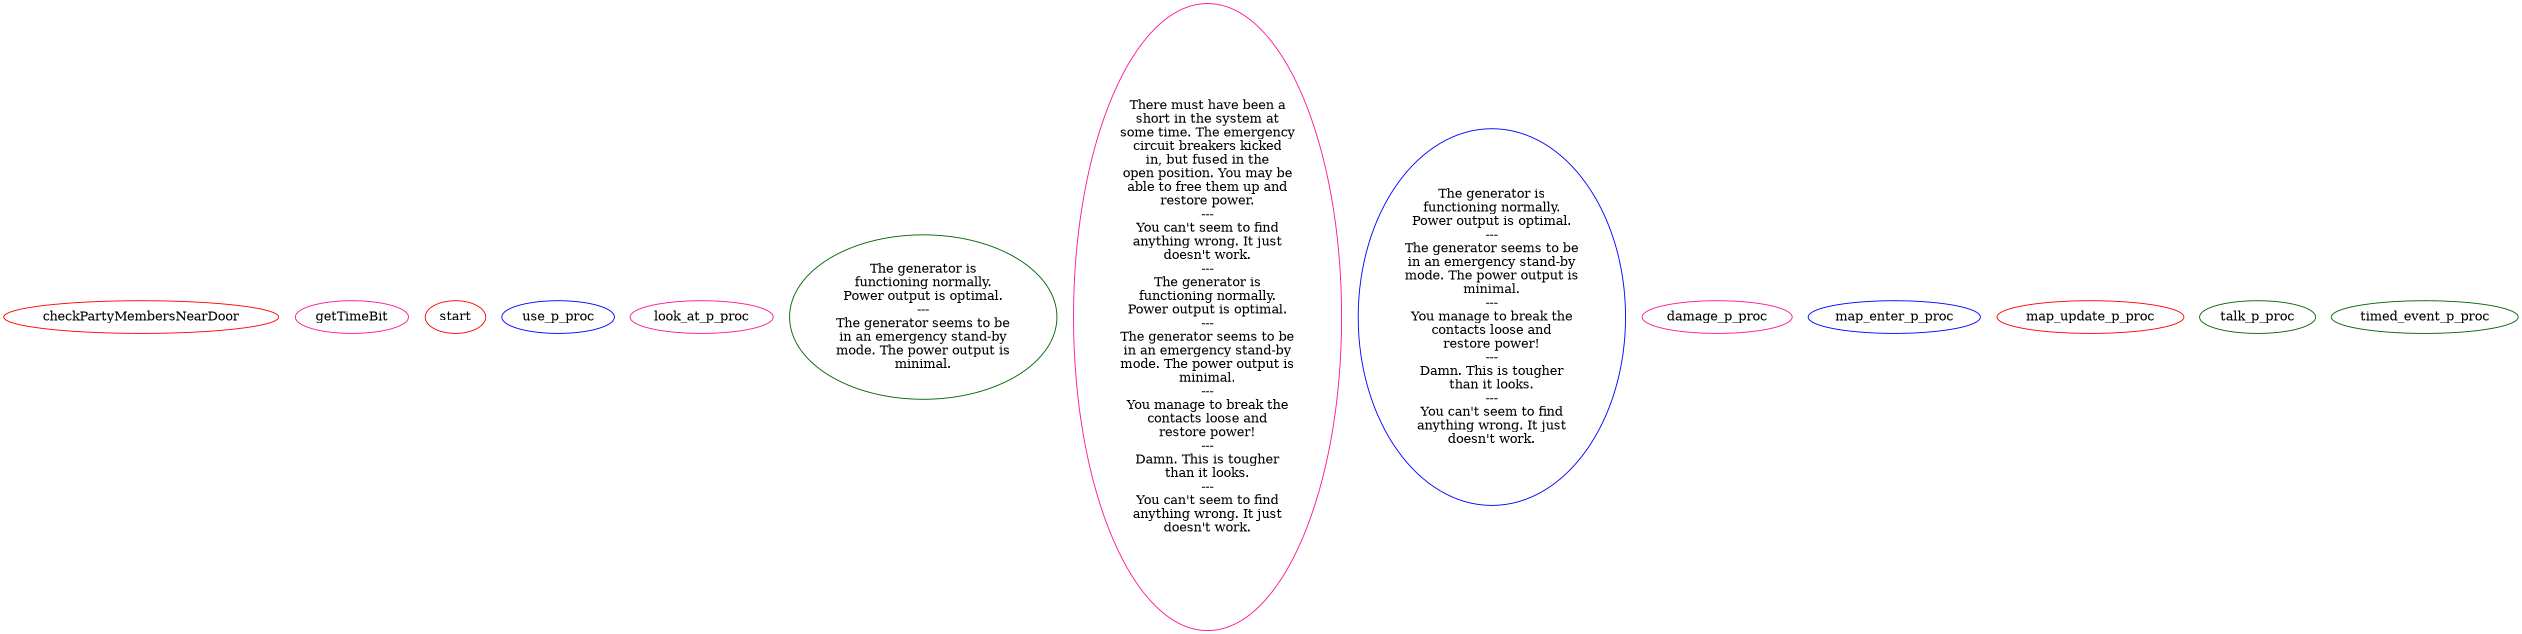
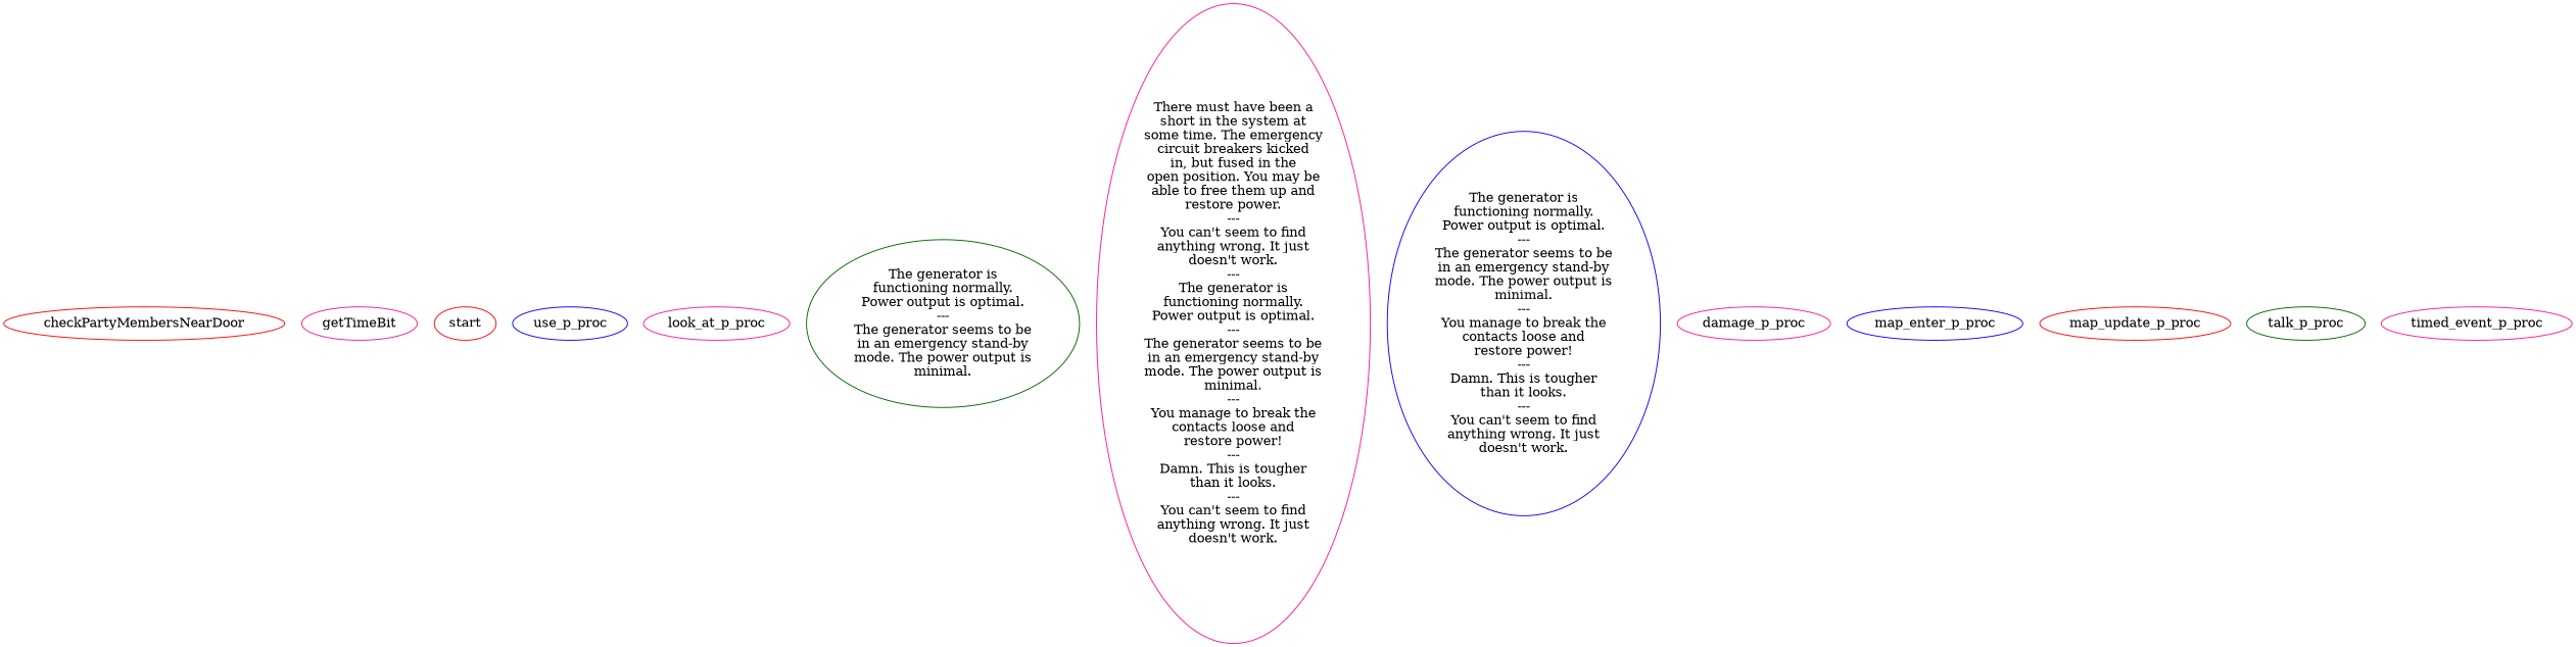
  digraph {
    node [color=deeppink fillcolor="#FFFFFF" style=filled]
    checkPartyMembersNearDoor [color=red]
    getTimeBit
    start [color=red]
    use_p_proc [color=blue]
    look_at_p_proc
    n6 [color=darkgreen label="The generator is\nfunctioning normally.\nPower output is optimal.\n---\nThe generator seems to be\nin an emergency stand-by\nmode. The power output is\nminimal."]
    n7 [label="There must have been a\nshort in the system at\nsome time. The emergency\ncircuit breakers kicked\nin, but fused in the\nopen position. You may be\nable to free them up and\nrestore power.\n---\nYou can't seem to find\nanything wrong. It just\ndoesn't work.\n---\nThe generator is\nfunctioning normally.\nPower output is optimal.\n---\nThe generator seems to be\nin an emergency stand-by\nmode. The power output is\nminimal.\n---\nYou manage to break the\ncontacts loose and\nrestore power!\n---\nDamn. This is tougher\nthan it looks.\n---\nYou can't seem to find\nanything wrong. It just\ndoesn't work."]
    n8 [color=blue label="The generator is\nfunctioning normally.\nPower output is optimal.\n---\nThe generator seems to be\nin an emergency stand-by\nmode. The power output is\nminimal.\n---\nYou manage to break the\ncontacts loose and\nrestore power!\n---\nDamn. This is tougher\nthan it looks.\n---\nYou can't seem to find\nanything wrong. It just\ndoesn't work."]
    damage_p_proc
    map_enter_p_proc [color=blue]
    map_update_p_proc [color=red]
    talk_p_proc [color=darkgreen]
-   timed_event_p_proc [color=darkgreen]
+   timed_event_p_proc
  }
